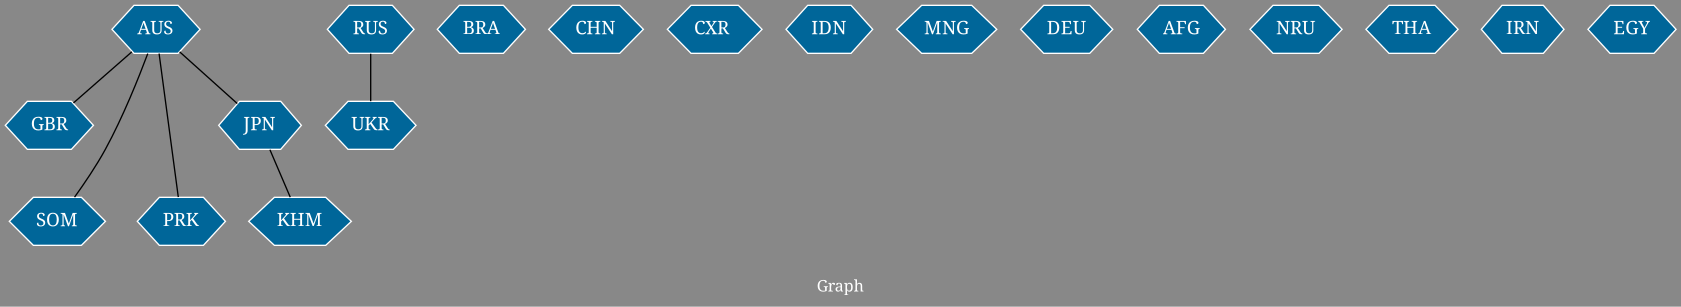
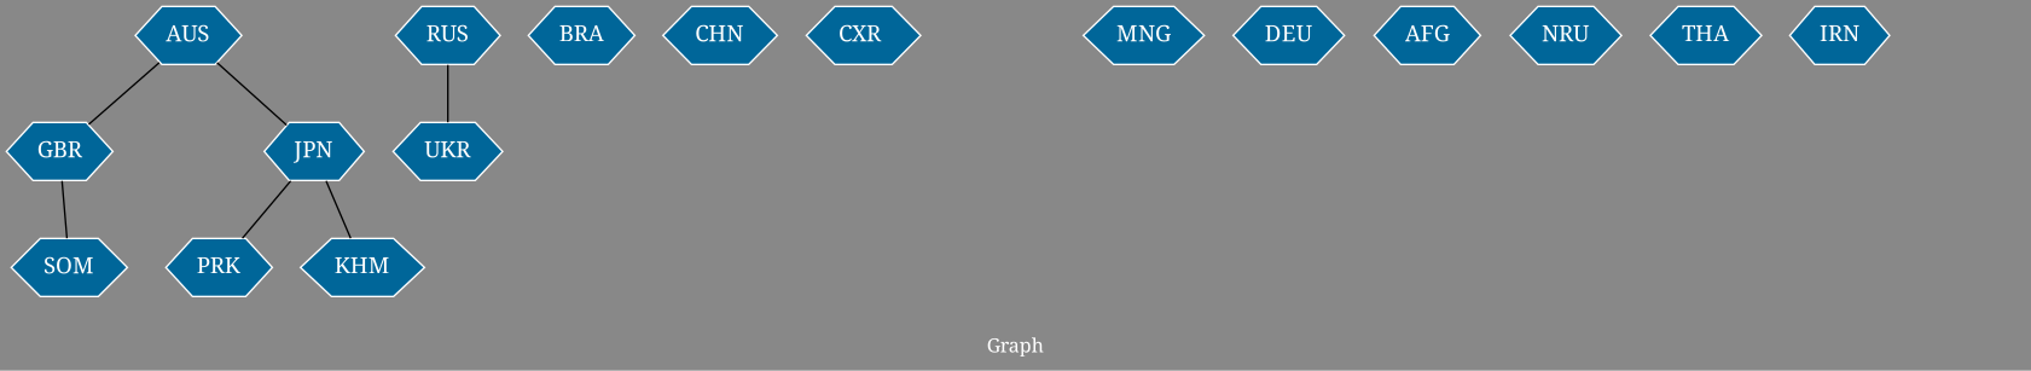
  graph {
    bgcolor="#888888"
    fontcolor=white
    fontname="Noto Serif"
    fontsize=12
    label="Graph"
    node [color=white fillcolor="#006699" fontcolor=white fontname="Noto Serif" shape=hexagon style=filled]
    edge [arrowhead=open color=black fontcolor=white fontname="Noto Serif" fontsize=12 weight=1]
    n1 [label=AUS]
    n2 [label=GBR]
    n3 [label=PRK]
    n4 [label=JPN]
    n5 [label=SOM]
    n6 [label=RUS]
    n7 [label=UKR]
    n8 [label=KHM]
    n9 [label=BRA]
    n10 [label=CHN]
    n11 [label="CXR "]
-   n12 [label=IDN]
    n13 [label=MNG]
    n14 [label=DEU]
    n15 [label=AFG]
    n16 [label=NRU]
    n17 [label=THA]
    n18 [label=IRN]
-   n19 [label=EGY]
    n1 -- n2
-   n1 -- n3
+   n4 -- n3
    n1 -- n4
-   n1 -- n5
+   n2 -- n5
    n4 -- n8
    n6 -- n7
  }
